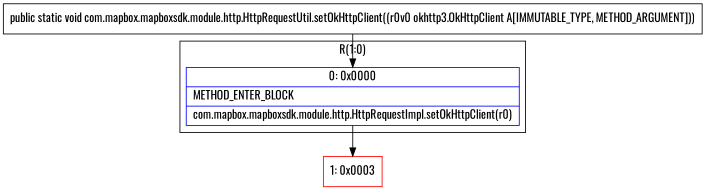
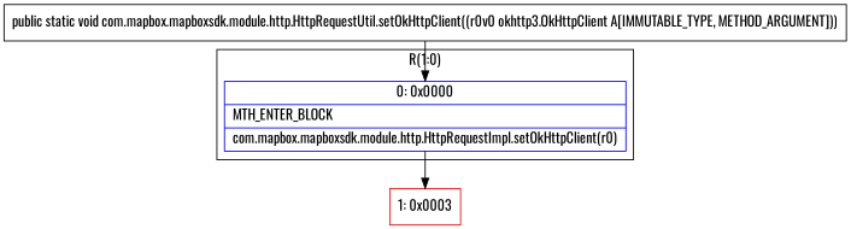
  digraph {
    fontname=Oswald
    node [shape=record fontname=Oswald]
    edge [fontname=Oswald]
-   n1 [color=blue label="{0\:\ 0x0000|METHOD_ENTER_BLOCK\l|com.mapbox.mapboxsdk.module.http.HttpRequestImpl.setOkHttpClient(r0)\l}"]
+   n1 [color=blue label="{0\:\ 0x0000|MTH_ENTER_BLOCK\l|com.mapbox.mapboxsdk.module.http.HttpRequestImpl.setOkHttpClient(r0)\l}"]
    n2 [color=red label="{1\:\ 0x0003}"]
    n3 [label="{public static void com.mapbox.mapboxsdk.module.http.HttpRequestUtil.setOkHttpClient((r0v0 okhttp3.OkHttpClient A[IMMUTABLE_TYPE, METHOD_ARGUMENT])) }"]
    subgraph cluster_1 {
      label="R(1:0)"
      n1
    }
    n1 -> n2
    n3 -> n1
  }
